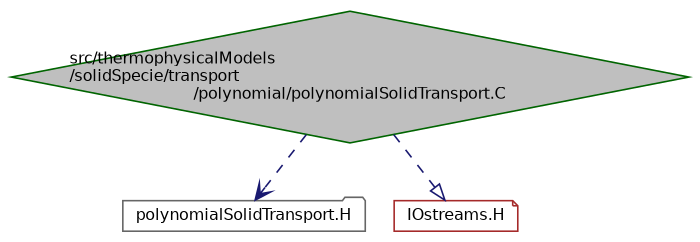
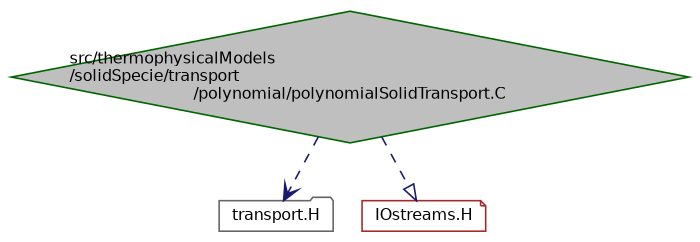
  digraph {
    fontname="DejaVu Sans"
    node [fontname="DejaVu Sans" fontsize=10]
    edge [color=midnightblue fontname="DejaVu Sans" fontsize=10 labelfontname=Helvetica labelfontsize=10 style=dashed]
    n1 [color=darkgreen fillcolor=grey75 fontcolor=black height=0.2 label="src/thermophysicalModels\l/solidSpecie/transport\l/polynomial/polynomialSolidTransport.C" shape=diamond style=filled width=0.4]
-   n2 [color=gray40 height=0.2 label="polynomialSolidTransport.H" shape=folder width=0.4]
+   n2 [color=gray40 height=0.2 label="transport.H" shape=folder width=0.4]
    n3 [color=brown height=0.2 label="IOstreams.H" shape=note width=0.4]
    n1 -> n2 [arrowhead=vee]
    n1 -> n3 [arrowhead=onormal]
  }
